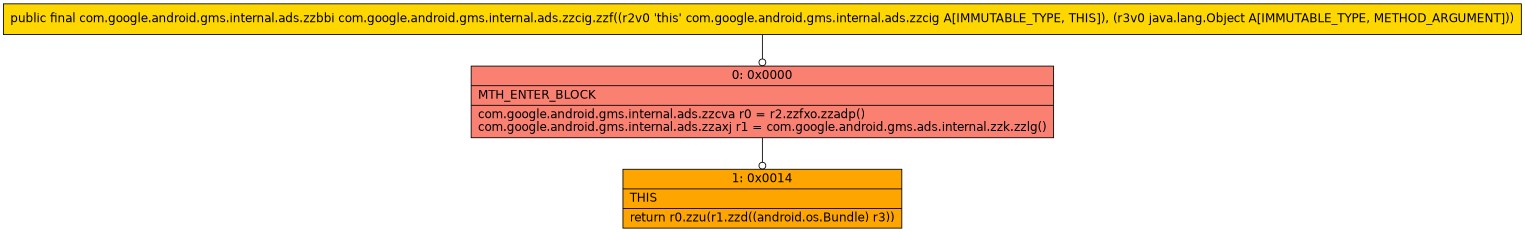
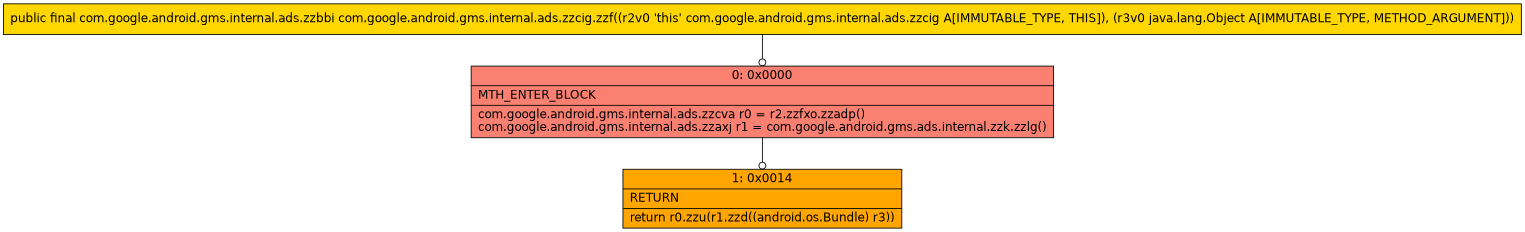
  digraph {
    fontname="DejaVu Sans"
    node [shape=record style=filled fontname="DejaVu Sans"]
    edge [arrowhead=odot fontname="DejaVu Sans"]
    n1 [label="{0\:\ 0x0000|MTH_ENTER_BLOCK\l|com.google.android.gms.internal.ads.zzcva r0 = r2.zzfxo.zzadp()\lcom.google.android.gms.internal.ads.zzaxj r1 = com.google.android.gms.ads.internal.zzk.zzlg()\l}" fillcolor=salmon]
-   n2 [label="{1\:\ 0x0014|THIS\l|return r0.zzu(r1.zzd((android.os.Bundle) r3))\l}" fillcolor=orange]
+   n2 [label="{1\:\ 0x0014|RETURN\l|return r0.zzu(r1.zzd((android.os.Bundle) r3))\l}" fillcolor=orange]
    n3 [label="{public final com.google.android.gms.internal.ads.zzbbi com.google.android.gms.internal.ads.zzcig.zzf((r2v0 'this' com.google.android.gms.internal.ads.zzcig A[IMMUTABLE_TYPE, THIS]), (r3v0 java.lang.Object A[IMMUTABLE_TYPE, METHOD_ARGUMENT])) }" fillcolor=gold]
    n1 -> n2
    n3 -> n1
  }
